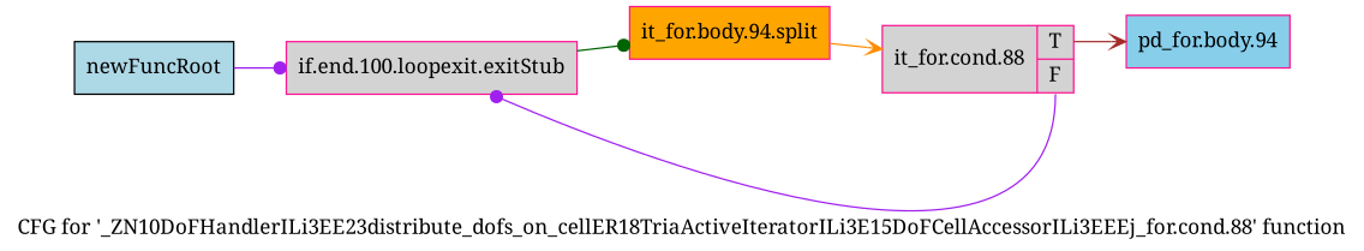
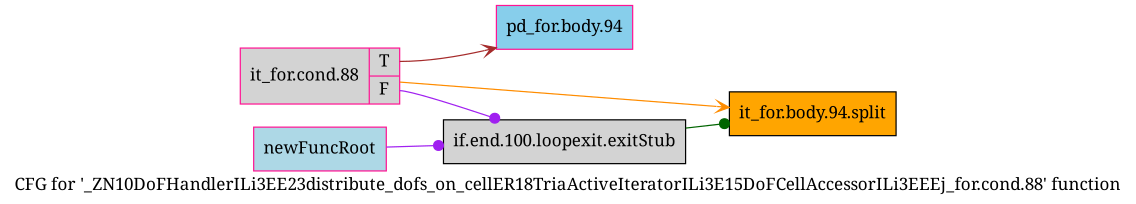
  digraph {
    fontname="Noto Serif"
    label="CFG for '_ZN10DoFHandlerILi3EE23distribute_dofs_on_cellER18TriaActiveIteratorILi3E15DoFCellAccessorILi3EEEj_for.cond.88' function"
    rankdir=LR
    node [color=black fillcolor=lightgrey fontname="Noto Serif" shape=record style=filled]
    edge [arrowhead=dot color=purple fontname="Noto Serif"]
-   n1 [fillcolor=lightblue label="{newFuncRoot}"]
-   n2 [color=deeppink label="{if.end.100.loopexit.exitStub}"]
+   n1 [color=deeppink fillcolor=lightblue label="{newFuncRoot}"]
+   n2 [label="{if.end.100.loopexit.exitStub}"]
    n3 [color=deeppink label="{it_for.cond.88|{<s0>T|<s1>F}}"]
    n4 [color=deeppink fillcolor=skyblue label="{pd_for.body.94}"]
-   n5 [color=deeppink fillcolor=orange label="{it_for.body.94.split}"]
+   n5 [fillcolor=orange label="{it_for.body.94.split}"]
    n1 -> n2
    n2 -> n5 [color=darkgreen]
    n3 -> n2 [tailport=s1]
    n3 -> n4 [arrowhead=vee color=brown tailport=s0]
-   n5 -> n3 [arrowhead=vee color=darkorange]
+   n3 -> n5 [arrowhead=vee color=darkorange]
  }
